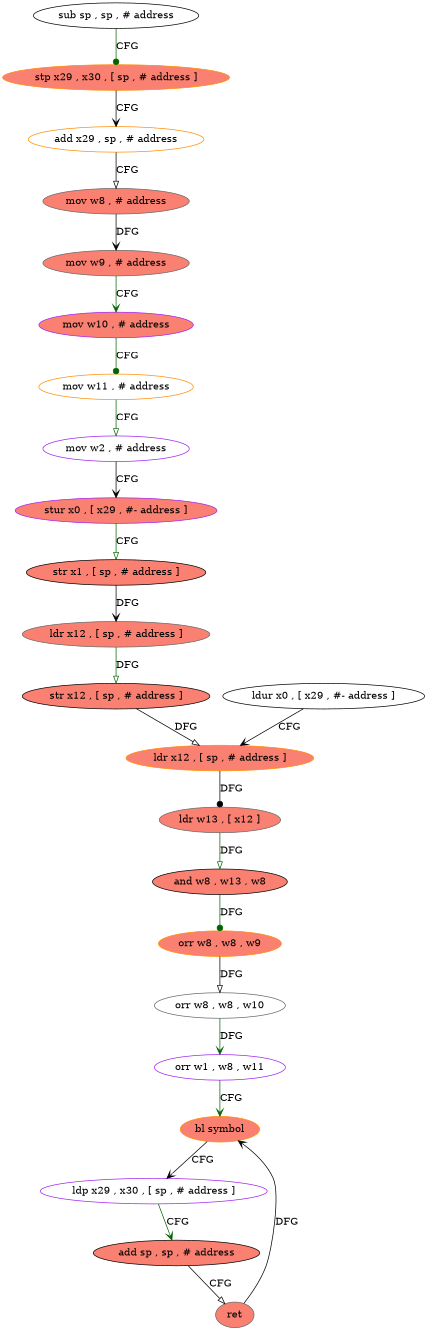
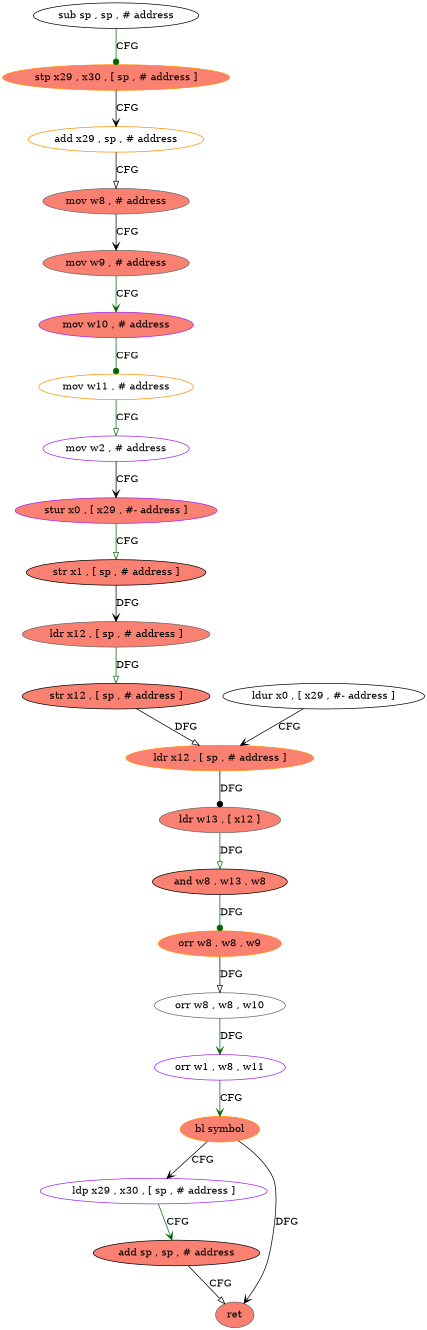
  digraph {
    node [color=black fillcolor=salmon style=filled]
    edge [arrowhead=vee color=black]
    n1 [fillcolor=white label="sub sp , sp , # address"]
    n2 [color=darkorange label="stp x29 , x30 , [ sp , # address ]"]
    n3 [color=darkorange fillcolor=white label="add x29 , sp , # address"]
    n4 [color=gray40 label="mov w8 , # address"]
    n5 [color=gray40 label="mov w9 , # address"]
    n6 [color=purple label="mov w10 , # address"]
    n7 [color=darkorange fillcolor=white label="mov w11 , # address"]
    n8 [color=purple fillcolor=white label="mov w2 , # address"]
    n9 [color=purple label="stur x0 , [ x29 , #- address ]"]
    n10 [label="str x1 , [ sp , # address ]"]
    n11 [color=gray40 label="ldr x12 , [ sp , # address ]"]
    n12 [label="str x12 , [ sp , # address ]"]
    n13 [color=darkorange label="ldr x12 , [ sp , # address ]"]
    n14 [fillcolor=white label="ldur x0 , [ x29 , #- address ]"]
    n15 [color=gray40 label="ldr w13 , [ x12 ]"]
    n16 [label="and w8 , w13 , w8"]
    n17 [color=darkorange label="orr w8 , w8 , w9"]
    n18 [color=gray40 fillcolor=white label="orr w8 , w8 , w10"]
    n19 [color=purple fillcolor=white label="orr w1 , w8 , w11"]
    n20 [color=darkorange label="bl symbol"]
    n21 [color=purple fillcolor=white label="ldp x29 , x30 , [ sp , # address ]"]
    n22 [color=gray40 label=ret]
    n23 [label="add sp , sp , # address"]
    n1 -> n2 [arrowhead=dot color=darkgreen label=CFG]
    n2 -> n3 [label=CFG]
    n3 -> n4 [arrowhead=onormal label=CFG]
-   n4 -> n5 [label=DFG]
+   n4 -> n5 [label=CFG]
    n5 -> n6 [color=darkgreen label=CFG]
    n6 -> n7 [arrowhead=dot color=darkgreen label=CFG]
    n7 -> n8 [arrowhead=onormal color=darkgreen label=CFG]
    n8 -> n9 [label=CFG]
    n9 -> n10 [arrowhead=onormal color=darkgreen label=CFG]
    n10 -> n11 [label=DFG]
    n11 -> n12 [arrowhead=onormal color=darkgreen label=DFG]
    n12 -> n13 [arrowhead=onormal label=DFG]
    n13 -> n15 [arrowhead=dot label=DFG]
    n14 -> n13 [label=CFG]
    n15 -> n16 [arrowhead=onormal color=darkgreen label=DFG]
    n16 -> n17 [arrowhead=dot color=darkgreen label=DFG]
    n17 -> n18 [arrowhead=onormal label=DFG]
    n18 -> n19 [color=darkgreen label=DFG]
    n19 -> n20 [color=darkgreen label=CFG]
    n20 -> n21 [label=CFG]
-   n22 -> n20 [label=DFG]
+   n20 -> n22 [label=DFG]
    n21 -> n23 [color=darkgreen label=CFG]
    n23 -> n22 [arrowhead=onormal label=CFG]
  }
